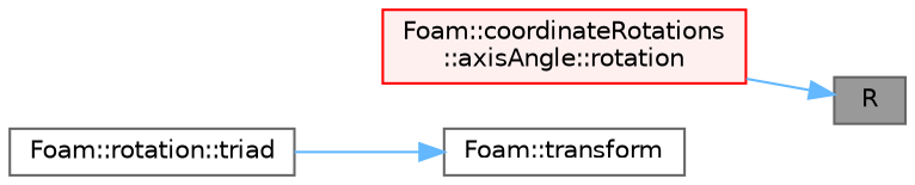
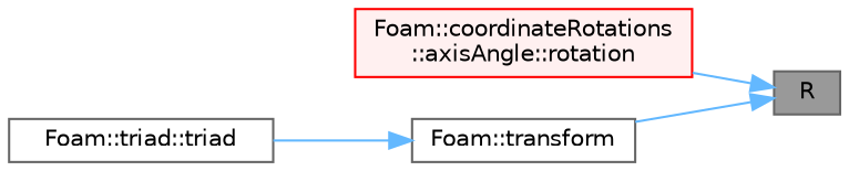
  digraph {
    rankdir=RL
    node [color=grey40 fillcolor=white fontname=Helvetica fontsize=10 shape=box style=filled]
    edge [color=steelblue1 dir=back fontname=Helvetica fontsize=10 labelfontname=Helvetica labelfontsize=10 style=solid]
    n1 [color=gray40 fillcolor=grey60 fontcolor=black height=0.2 label=R width=0.4]
    n2 [color=red fillcolor="#FFF0F0" height=0.2 label="Foam::coordinateRotations\l::axisAngle::rotation" width=0.4]
    n3 [height=0.2 label="Foam::transform" width=0.4]
-   n4 [height=0.2 label="Foam::rotation::triad" width=0.4]
+   n4 [height=0.2 label="Foam::triad::triad" width=0.4]
    n1 -> n2
+   n1 -> n3
    n3 -> n4
  }
